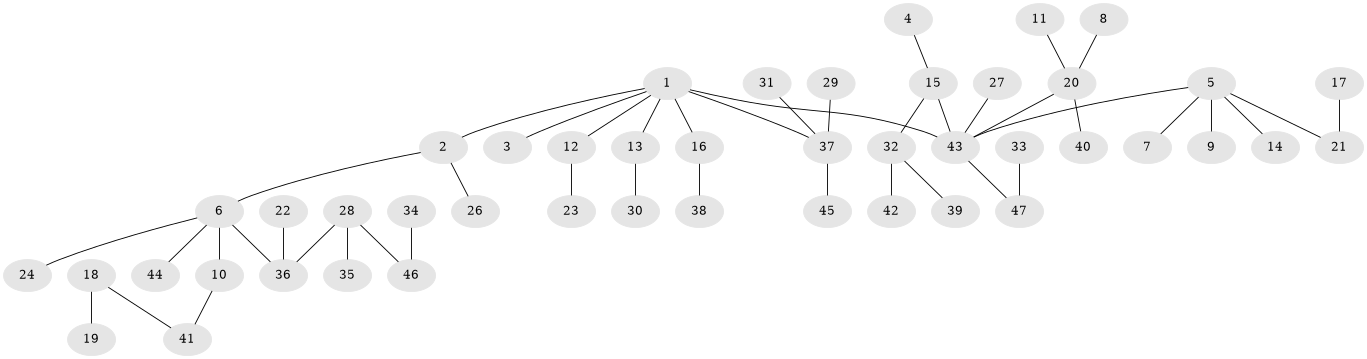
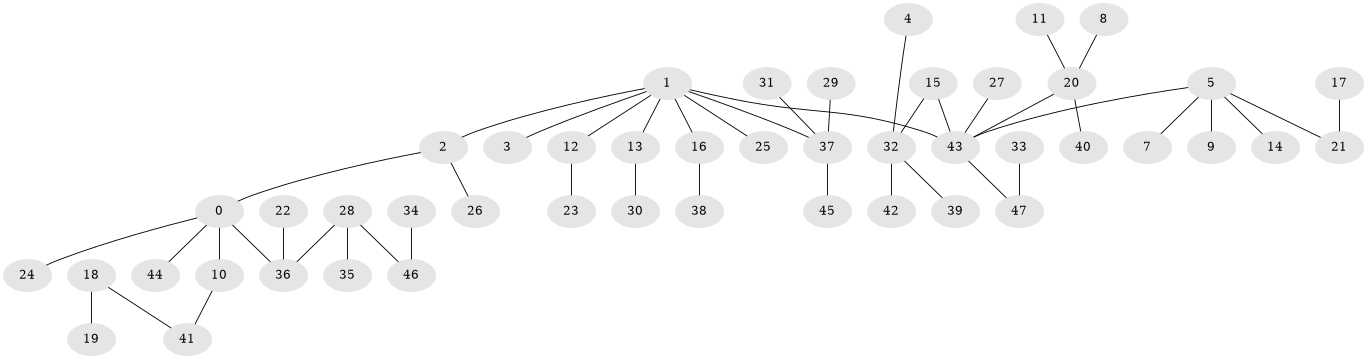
  graph {
    node [color=gray90 style=filled]
    edge [weight=1.0]
    1
    2
    3
    12
    13
    16
+   25
    37
    43
-   6
+   6 [label=0]
    26
    23
    30
    38
    45
    47
    10
    24
    36
    44
    4
    15
    32
    5
    7
    9
    14
    21
    41
    8
    20
    40
    11
    39
    42
    17
    18
    19
    22
    27
    28
    35
    46
    29
    31
    33
    34
    1 -- 2
    1 -- 3
    1 -- 12
    1 -- 13
    1 -- 16
+   1 -- 25
    1 -- 37
    1 -- 43
    2 -- 6
    2 -- 26
    12 -- 23
    13 -- 30
    16 -- 38
    37 -- 45
    43 -- 47
    6 -- 10
    6 -- 24
    6 -- 36
    6 -- 44
    10 -- 41
-   4 -- 15
+   4 -- 32
    15 -- 43
    15 -- 32
    32 -- 39
    32 -- 42
    5 -- 43
    5 -- 7
    5 -- 9
    5 -- 14
    5 -- 21
    8 -- 20
    20 -- 43
    20 -- 40
    11 -- 20
    17 -- 21
    18 -- 41
    18 -- 19
    22 -- 36
    27 -- 43
    28 -- 36
    28 -- 35
    28 -- 46
    29 -- 37
    31 -- 37
    33 -- 47
    34 -- 46
  }
